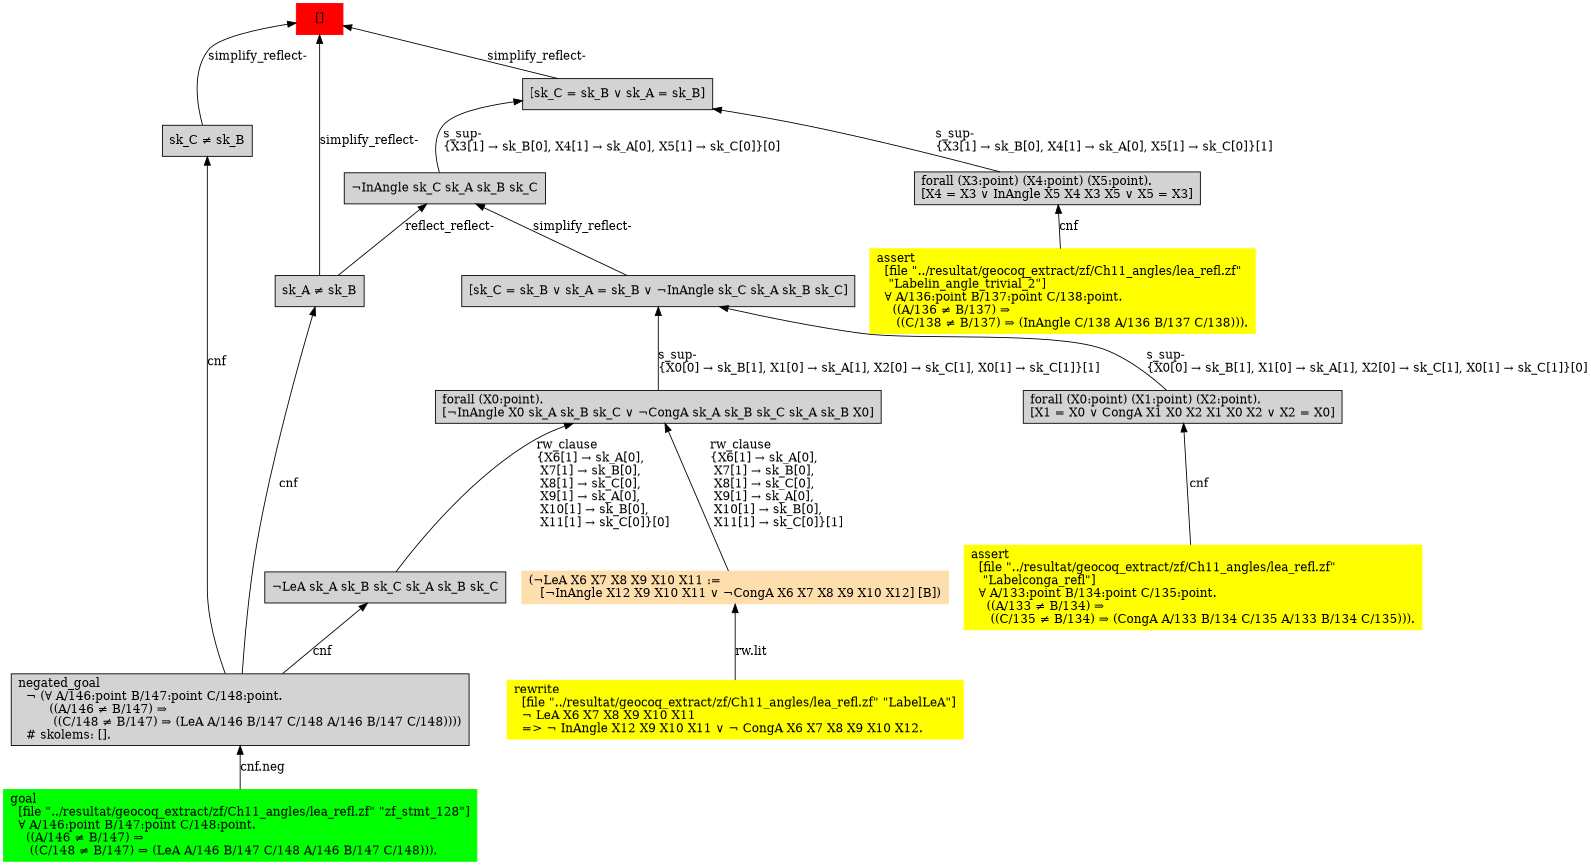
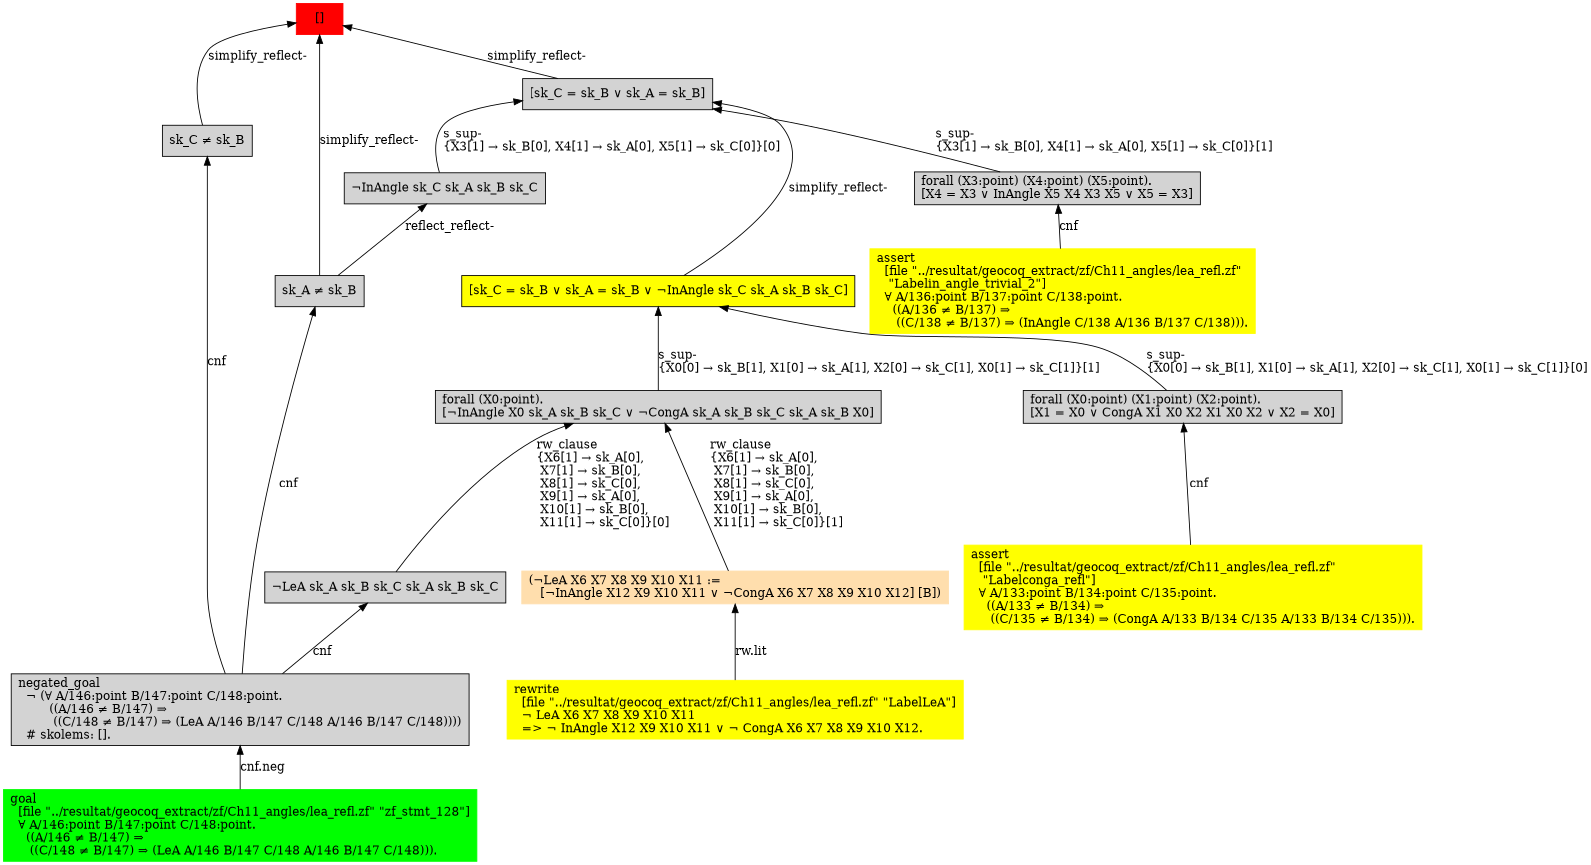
  digraph {
    node [shape=box style=filled]
    edge [dir=back]
    n1 [color=red label="[]"]
    n2 [label="sk_C ≠ sk_B\l"]
    n3 [label="sk_A ≠ sk_B\l"]
    n4 [label="[sk_C = sk_B ∨ sk_A = sk_B]\l"]
    n5 [label="negated_goal\l  ¬ (∀ A/146:point B/147:point C/148:point.\l        ((A/146 ≠ B/147) ⇒\l         ((C/148 ≠ B/147) ⇒ (LeA A/146 B/147 C/148 A/146 B/147 C/148))))\l  # skolems: [].\l"]
    n6 [label="¬InAngle sk_C sk_A sk_B sk_C\l"]
    n7 [label="forall (X3:point) (X4:point) (X5:point).\l[X4 = X3 ∨ InAngle X5 X4 X3 X5 ∨ X5 = X3]\l"]
    n8 [color=green label="goal\l  [file \"../resultat/geocoq_extract/zf/Ch11_angles/lea_refl.zf\" \"zf_stmt_128\"]\l  ∀ A/146:point B/147:point C/148:point.\l    ((A/146 ≠ B/147) ⇒\l     ((C/148 ≠ B/147) ⇒ (LeA A/146 B/147 C/148 A/146 B/147 C/148))).\l"]
-   n9 [label="[sk_C = sk_B ∨ sk_A = sk_B ∨ ¬InAngle sk_C sk_A sk_B sk_C]\l"]
+   n9 [label="[sk_C = sk_B ∨ sk_A = sk_B ∨ ¬InAngle sk_C sk_A sk_B sk_C]\l" fillcolor=yellow]
    n10 [color=yellow label="assert\l  [file \"../resultat/geocoq_extract/zf/Ch11_angles/lea_refl.zf\" \l   \"Labelin_angle_trivial_2\"]\l  ∀ A/136:point B/137:point C/138:point.\l    ((A/136 ≠ B/137) ⇒\l     ((C/138 ≠ B/137) ⇒ (InAngle C/138 A/136 B/137 C/138))).\l"]
    n11 [label="forall (X0:point).\l[¬InAngle X0 sk_A sk_B sk_C ∨ ¬CongA sk_A sk_B sk_C sk_A sk_B X0]\l"]
    n12 [label="forall (X0:point) (X1:point) (X2:point).\l[X1 = X0 ∨ CongA X1 X0 X2 X1 X0 X2 ∨ X2 = X0]\l"]
    n13 [color=navajowhite label="(¬LeA X6 X7 X8 X9 X10 X11 :=\l   [¬InAngle X12 X9 X10 X11 ∨ ¬CongA X6 X7 X8 X9 X10 X12] [B])\l"]
    n14 [label="¬LeA sk_A sk_B sk_C sk_A sk_B sk_C\l"]
    n15 [color=yellow label="assert\l  [file \"../resultat/geocoq_extract/zf/Ch11_angles/lea_refl.zf\" \l   \"Labelconga_refl\"]\l  ∀ A/133:point B/134:point C/135:point.\l    ((A/133 ≠ B/134) ⇒\l     ((C/135 ≠ B/134) ⇒ (CongA A/133 B/134 C/135 A/133 B/134 C/135))).\l"]
    n16 [color=yellow label="rewrite\l  [file \"../resultat/geocoq_extract/zf/Ch11_angles/lea_refl.zf\" \"LabelLeA\"]\l  ¬ LeA X6 X7 X8 X9 X10 X11\l  =\> ¬ InAngle X12 X9 X10 X11 ∨ ¬ CongA X6 X7 X8 X9 X10 X12.\l"]
    n1 -> n2 [label="simplify_reflect-"]
    n1 -> n3 [label="simplify_reflect-"]
    n1 -> n4 [label="simplify_reflect-"]
    n2 -> n5 [label=cnf]
    n3 -> n5 [label=cnf]
    n4 -> n6 [label="s_sup-\l\{X3[1] → sk_B[0], X4[1] → sk_A[0], X5[1] → sk_C[0]\}[0]\l"]
    n4 -> n7 [label="s_sup-\l\{X3[1] → sk_B[0], X4[1] → sk_A[0], X5[1] → sk_C[0]\}[1]\l"]
    n5 -> n8 [label="cnf.neg"]
    n6 -> n3 [label="reflect_reflect-"]
-   n6 -> n9 [label="simplify_reflect-"]
+   n4 -> n9 [label="simplify_reflect-"]
    n7 -> n10 [label=cnf]
    n9 -> n11 [label="s_sup-\l\{X0[0] → sk_B[1], X1[0] → sk_A[1], X2[0] → sk_C[1], X0[1] → sk_C[1]\}[1]\l"]
    n9 -> n12 [label="s_sup-\l\{X0[0] → sk_B[1], X1[0] → sk_A[1], X2[0] → sk_C[1], X0[1] → sk_C[1]\}[0]\l"]
    n11 -> n13 [label="rw_clause\l\{X6[1] → sk_A[0], \l X7[1] → sk_B[0], \l X8[1] → sk_C[0], \l X9[1] → sk_A[0], \l X10[1] → sk_B[0], \l X11[1] → sk_C[0]\}[1]\l"]
    n11 -> n14 [label="rw_clause\l\{X6[1] → sk_A[0], \l X7[1] → sk_B[0], \l X8[1] → sk_C[0], \l X9[1] → sk_A[0], \l X10[1] → sk_B[0], \l X11[1] → sk_C[0]\}[0]\l"]
    n12 -> n15 [label=cnf]
    n13 -> n16 [label="rw.lit"]
    n14 -> n5 [label=cnf]
  }
